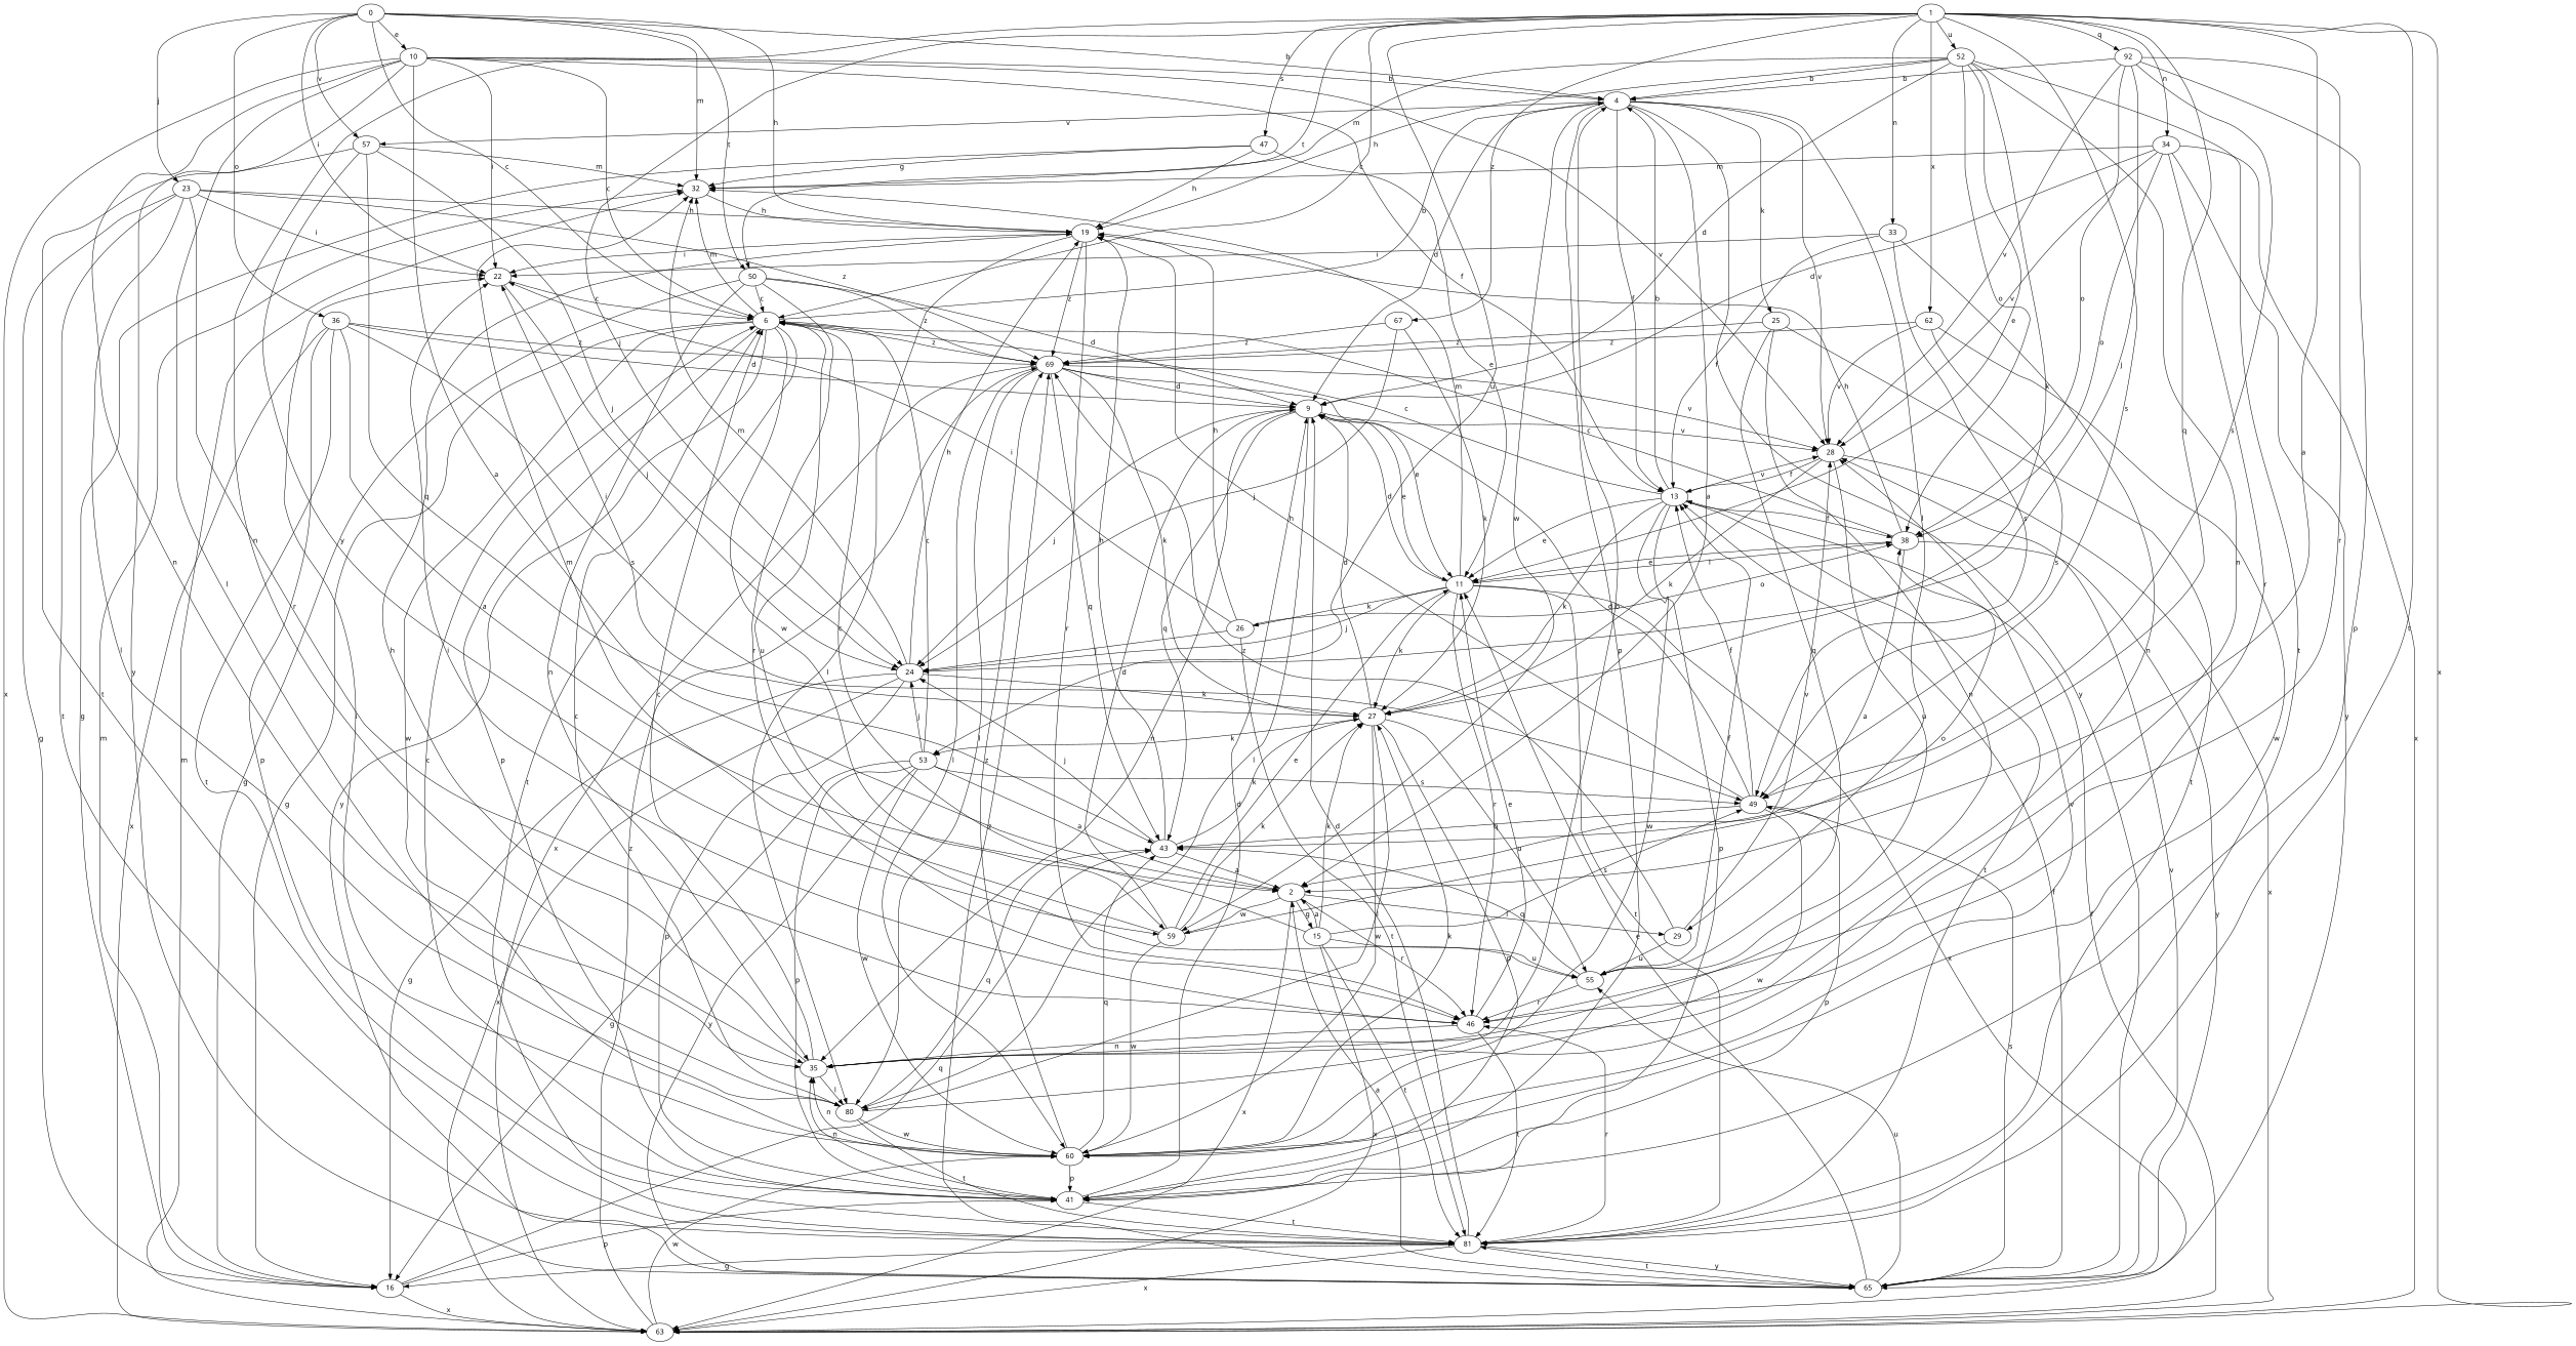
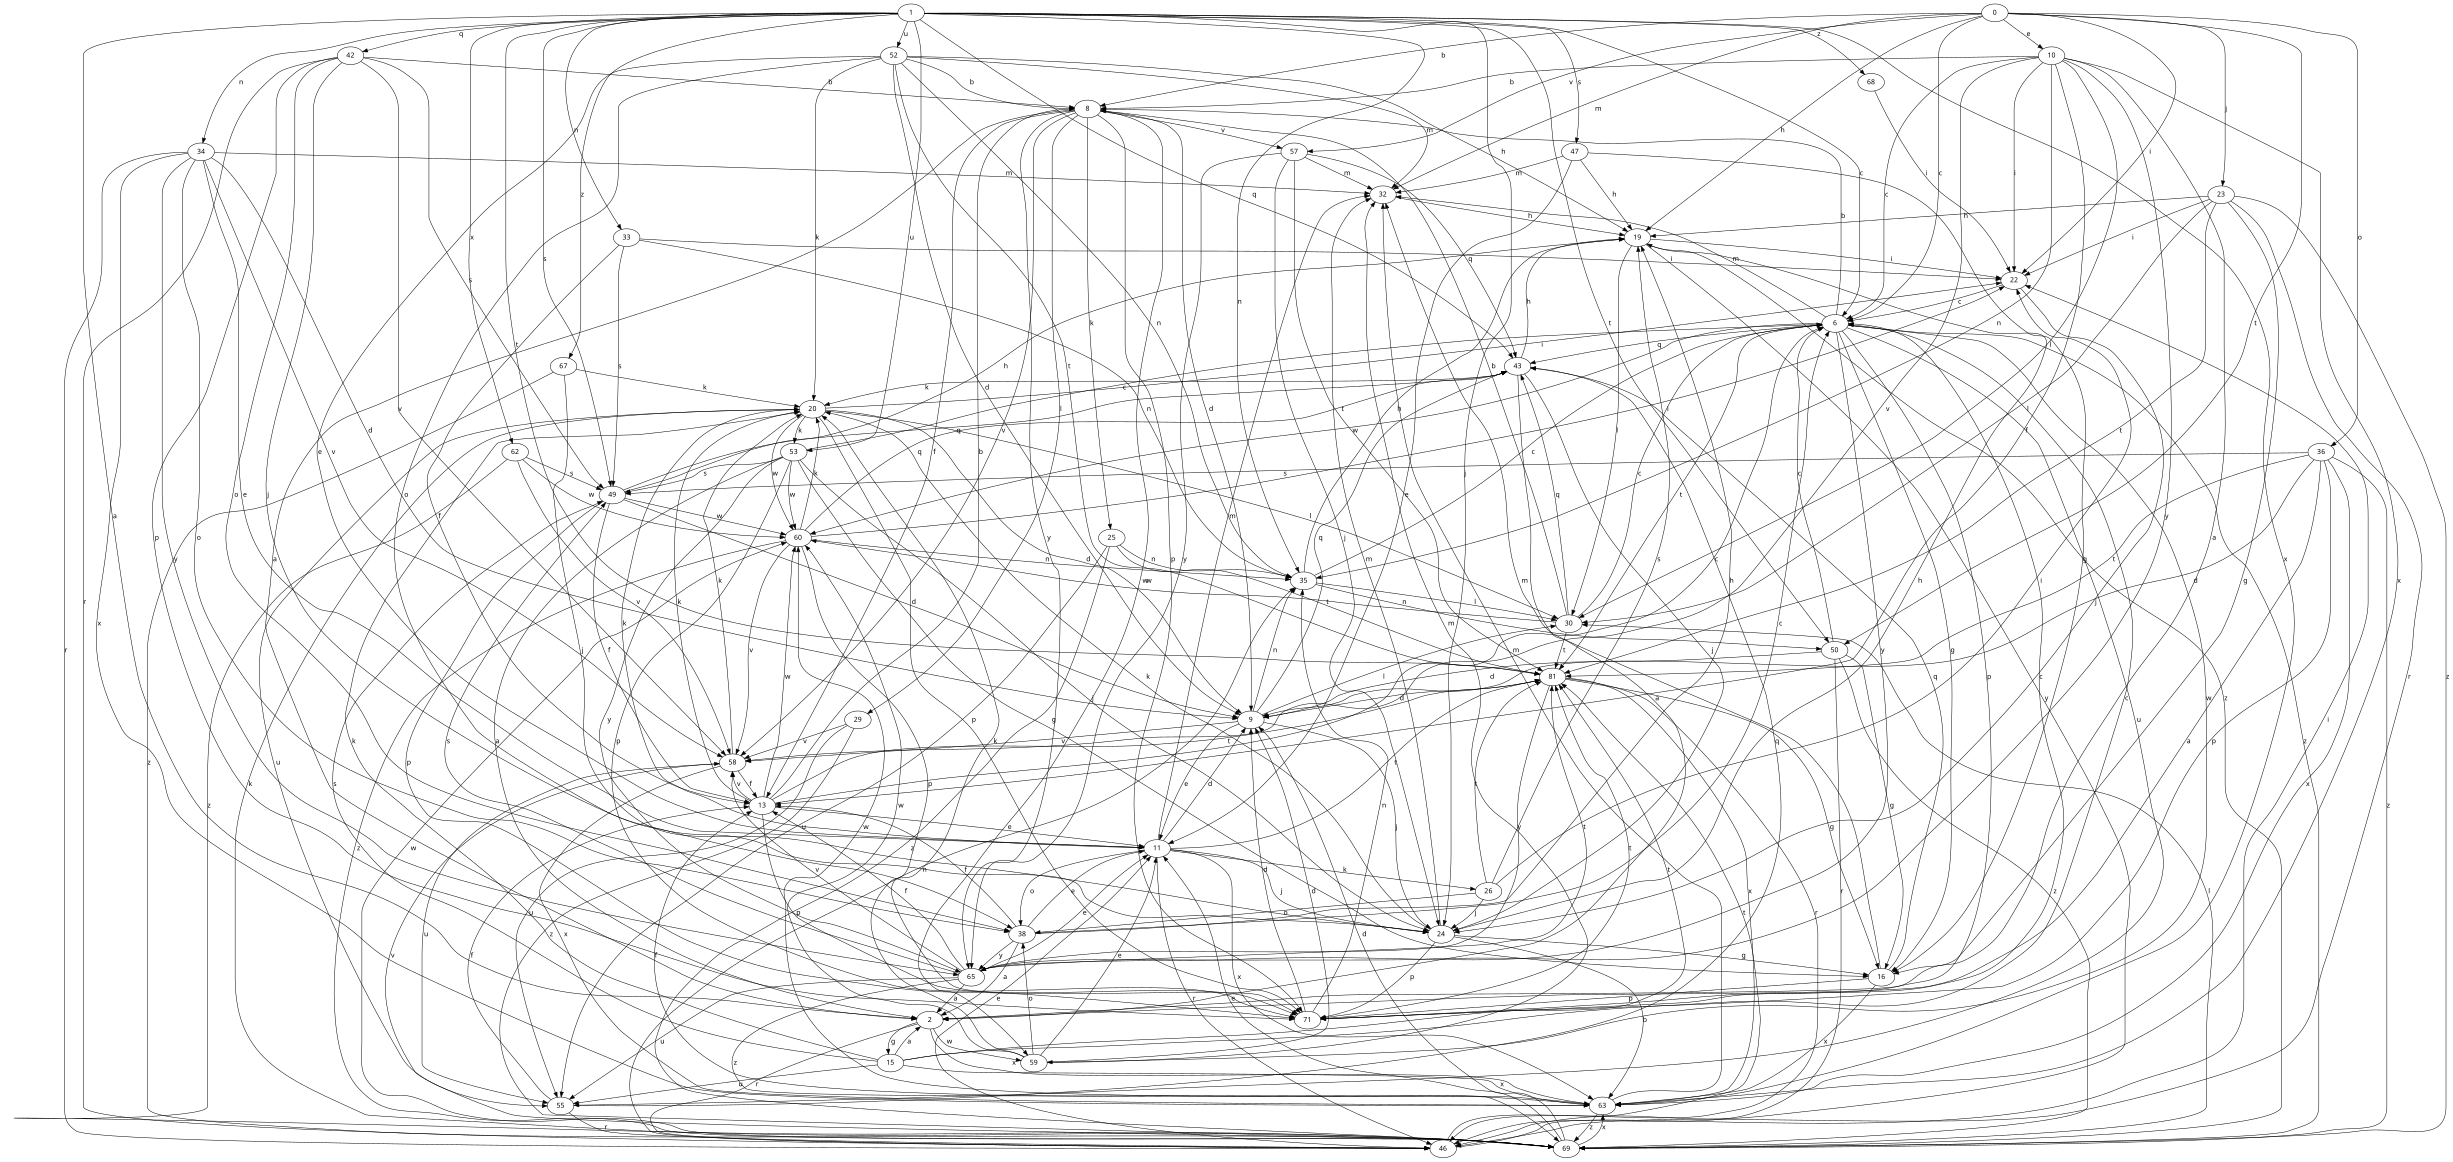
  strict digraph {
    fontname="Noto Sans"
    node [fontname="Noto Sans"]
    edge [fontname="Noto Sans"]
    0
-   4
+   4 [label=8]
    6
    10
    19
    22
    23
    32
    36
    50
    57
    2
    29
    59
    9
    13
    25
-   41
-   58 [label=28]
+   41 [label=71]
+   58
    65
    n21 [label=81]
    16
    55
    60
    69
    35
    63
-   30 [label=80]
+   30
    46
    24
    49
    43
    1
    33
    34
-   42 [label=92]
+   42
    47
    52
    53
    62
    67
+   68
    15
-   27
+   27 [label=20]
    11
    38
    26
    0 -> 4 [label=b]
    0 -> 6 [label=c]
    0 -> 10 [label=e]
    0 -> 19 [label=h]
    0 -> 22 [label=i]
    0 -> 23 [label=j]
    0 -> 32 [label=m]
    0 -> 36 [label=o]
    0 -> 50 [label=t]
    0 -> 57 [label=v]
    4 -> 57 [label=v]
    4 -> 2 [label=a]
    4 -> 29 [label=l]
    4 -> 59 [label=w]
    4 -> 9 [label=d]
    4 -> 13 [label=f]
    4 -> 25 [label=k]
    4 -> 41 [label=p]
    4 -> 58 [label=v]
    4 -> 65 [label=y]
    6 -> 4 [label=b]
    6 -> 32 [label=m]
    6 -> 59 [label=w]
    6 -> 41 [label=p]
    6 -> 65 [label=y]
    6 -> n21 [label=t]
    6 -> 16 [label=g]
    6 -> 55 [label=u]
    6 -> 60 [label=w]
    6 -> 69 [label=z]
    10 -> 4 [label=b]
    10 -> 6 [label=c]
    10 -> 22 [label=i]
    10 -> 2 [label=a]
    10 -> 13 [label=f]
    10 -> 58 [label=v]
    10 -> 65 [label=y]
    10 -> 35 [label=n]
    10 -> 63 [label=x]
    10 -> 30 [label=l]
    19 -> 22 [label=i]
    19 -> 69 [label=z]
    19 -> 30 [label=l]
-   19 -> 46 [label=r]
+   19 -> 46 [label=y]
    22 -> 6 [label=c]
    22 -> 24 [label=j]
    23 -> 19 [label=h]
    23 -> 22 [label=i]
    23 -> n21 [label=t]
    23 -> 16 [label=g]
    23 -> 69 [label=z]
    23 -> 30 [label=l]
    23 -> 46 [label=r]
    32 -> 19 [label=h]
    36 -> 2 [label=a]
    36 -> 9 [label=d]
    36 -> 41 [label=p]
    36 -> n21 [label=t]
    36 -> 69 [label=z]
    36 -> 63 [label=x]
    36 -> 49 [label=s]
    50 -> 6 [label=c]
    50 -> 9 [label=d]
    50 -> 16 [label=g]
    50 -> 69 [label=z]
-   50 -> 35 [label=n]
+   35 -> 50 [label=n]
    50 -> 46 [label=r]
    57 -> 32 [label=m]
-   57 -> 59 [label=y]
+   57 -> 65 [label=y]
    57 -> n21 [label=t]
    57 -> 24 [label=j]
    57 -> 43 [label=q]
-   2 -> 29 [label=l]
    2 -> 59 [label=w]
    2 -> 63 [label=x]
    2 -> 46 [label=r]
    2 -> 15 [label=g]
    29 -> 58 [label=v]
    29 -> 55 [label=u]
    29 -> 69 [label=z]
    59 -> 32 [label=m]
    59 -> 9 [label=d]
    59 -> 60 [label=w]
    59 -> 27 [label=k]
    59 -> 11 [label=e]
    59 -> 38 [label=o]
    9 -> 58 [label=v]
    9 -> 35 [label=n]
    9 -> 30 [label=l]
    9 -> 24 [label=j]
    9 -> 43 [label=q]
    9 -> 11 [label=e]
    13 -> 4 [label=b]
    13 -> 6 [label=c]
    13 -> 41 [label=p]
    13 -> 58 [label=v]
    13 -> n21 [label=t]
    13 -> 60 [label=w]
    13 -> 27 [label=k]
    13 -> 11 [label=e]
    25 -> n21 [label=t]
-   25 -> 55 [label=q]
+   25 -> 55 [label=u]
    25 -> 69 [label=z]
    25 -> 35 [label=n]
    41 -> 6 [label=c]
    41 -> 9 [label=d]
    41 -> n21 [label=t]
    41 -> 35 [label=n]
    58 -> 13 [label=f]
    58 -> 55 [label=u]
    58 -> 63 [label=x]
    58 -> 27 [label=k]
    65 -> 2 [label=a]
    65 -> 13 [label=f]
    65 -> 58 [label=v]
    65 -> n21 [label=t]
    65 -> 55 [label=u]
    65 -> 69 [label=z]
    65 -> 49 [label=s]
    65 -> 11 [label=e]
    n21 -> 9 [label=d]
    n21 -> 65 [label=y]
    n21 -> 16 [label=g]
    n21 -> 63 [label=x]
    n21 -> 46 [label=r]
    16 -> 32 [label=m]
    16 -> 41 [label=p]
    16 -> 63 [label=x]
    16 -> 43 [label=q]
    55 -> 13 [label=f]
    55 -> 46 [label=r]
    55 -> 43 [label=q]
    60 -> 22 [label=i]
    60 -> 41 [label=p]
    60 -> 58 [label=v]
    60 -> 69 [label=z]
    60 -> 35 [label=n]
    60 -> 43 [label=q]
    60 -> 27 [label=k]
    69 -> 9 [label=d]
    69 -> 58 [label=v]
-   69 -> 60 [label=l]
+   69 -> 60 [label=w]
    69 -> 63 [label=x]
    69 -> 30 [label=l]
-   69 -> 43 [label=q]
+   6 -> 43 [label=q]
    69 -> 27 [label=k]
    69 -> 11 [label=e]
    35 -> 6 [label=c]
    35 -> 19 [label=h]
    35 -> 30 [label=l]
    63 -> 32 [label=m]
    63 -> 13 [label=f]
    63 -> 60 [label=w]
    63 -> 69 [label=z]
    30 -> 4 [label=b]
    30 -> 6 [label=c]
    30 -> n21 [label=t]
    30 -> 60 [label=w]
    30 -> 43 [label=q]
    46 -> 22 [label=i]
    46 -> n21 [label=t]
    46 -> 35 [label=n]
    46 -> 11 [label=e]
    24 -> 19 [label=h]
    24 -> 32 [label=m]
    24 -> 41 [label=p]
    24 -> 16 [label=g]
-   24 -> 63 [label=x]
+   24 -> 63 [label=b]
    24 -> 27 [label=k]
    49 -> 19 [label=h]
    49 -> 9 [label=d]
    49 -> 13 [label=f]
    49 -> 41 [label=p]
    49 -> 60 [label=w]
    49 -> 43 [label=q]
    43 -> 19 [label=h]
    43 -> 2 [label=a]
    43 -> 24 [label=j]
    43 -> 27 [label=k]
    1 -> 6 [label=c]
    1 -> 50 [label=t]
    1 -> 2 [label=a]
    1 -> n21 [label=t]
    1 -> 35 [label=n]
    1 -> 63 [label=x]
    1 -> 24 [label=j]
    1 -> 49 [label=s]
    1 -> 43 [label=q]
    1 -> 33 [label=n]
    1 -> 34 [label=n]
    1 -> 42 [label=q]
    1 -> 47 [label=s]
    1 -> 52 [label=u]
    1 -> 53 [label=u]
    1 -> 62 [label=x]
    1 -> 67 [label=z]
+   1 -> 68 [label=z]
    33 -> 22 [label=i]
    33 -> 13 [label=f]
    33 -> 35 [label=n]
    33 -> 49 [label=s]
    34 -> 32 [label=m]
    34 -> 9 [label=d]
    34 -> 58 [label=v]
    34 -> 65 [label=y]
    34 -> 63 [label=x]
    34 -> 46 [label=r]
+   34 -> 11 [label=e]
    34 -> 38 [label=o]
    42 -> 4 [label=b]
    42 -> 41 [label=p]
    42 -> 58 [label=v]
    42 -> 46 [label=r]
    42 -> 24 [label=j]
    42 -> 49 [label=s]
    42 -> 38 [label=o]
    47 -> 19 [label=h]
-   47 -> 32 [label=g]
+   47 -> 32 [label=m]
    47 -> 16 [label=g]
    47 -> 11 [label=e]
    52 -> 4 [label=b]
    52 -> 19 [label=h]
    52 -> 32 [label=m]
    52 -> 9 [label=d]
    52 -> n21 [label=t]
    52 -> 35 [label=n]
    52 -> 27 [label=k]
    52 -> 11 [label=e]
    52 -> 38 [label=o]
    53 -> 6 [label=c]
    53 -> 2 [label=a]
    53 -> 41 [label=p]
    53 -> 65 [label=y]
    53 -> 16 [label=g]
    53 -> 60 [label=w]
    53 -> 24 [label=j]
    53 -> 49 [label=s]
    62 -> 58 [label=v]
    62 -> 60 [label=w]
    62 -> 69 [label=z]
    62 -> 49 [label=s]
    67 -> 69 [label=z]
    67 -> 24 [label=j]
    67 -> 27 [label=k]
+   68 -> 22 [label=i]
    15 -> 6 [label=c]
    15 -> 2 [label=a]
    15 -> n21 [label=t]
    15 -> 55 [label=u]
    15 -> 63 [label=x]
    15 -> 49 [label=s]
    15 -> 27 [label=k]
    27 -> 22 [label=i]
    27 -> 9 [label=d]
    27 -> 41 [label=p]
    27 -> 55 [label=u]
    27 -> 60 [label=w]
    27 -> 30 [label=l]
    27 -> 53 [label=k]
    11 -> 32 [label=m]
    11 -> 9 [label=d]
    11 -> n21 [label=t]
    11 -> 63 [label=x]
    11 -> 46 [label=r]
    11 -> 24 [label=j]
    11 -> 27 [label=k]
-   11 -> 38 [label=l]
+   11 -> 38 [label=o]
    11 -> 26 [label=k]
    38 -> 6 [label=c]
    38 -> 19 [label=h]
    38 -> 2 [label=a]
-   13 -> 38 [label=f]
+   38 -> 13 [label=f]
    38 -> 65 [label=y]
    38 -> 11 [label=e]
-   26 -> 19 [label=h]
+   26 -> 19 [label=s]
    26 -> 22 [label=i]
    26 -> n21 [label=t]
    26 -> 24 [label=j]
    26 -> 38 [label=o]
  }
